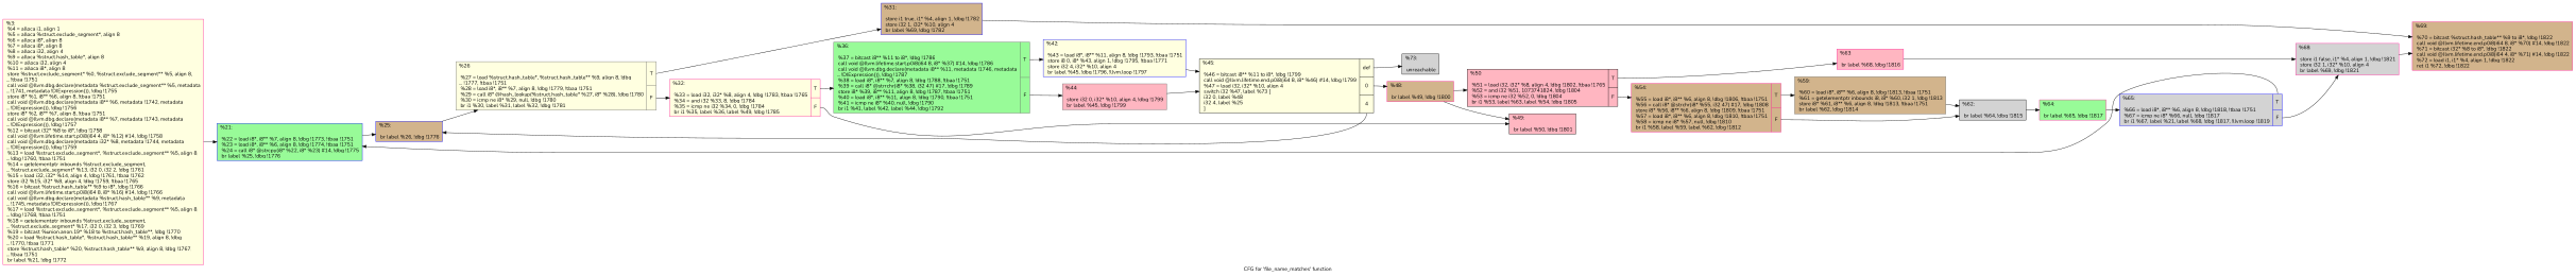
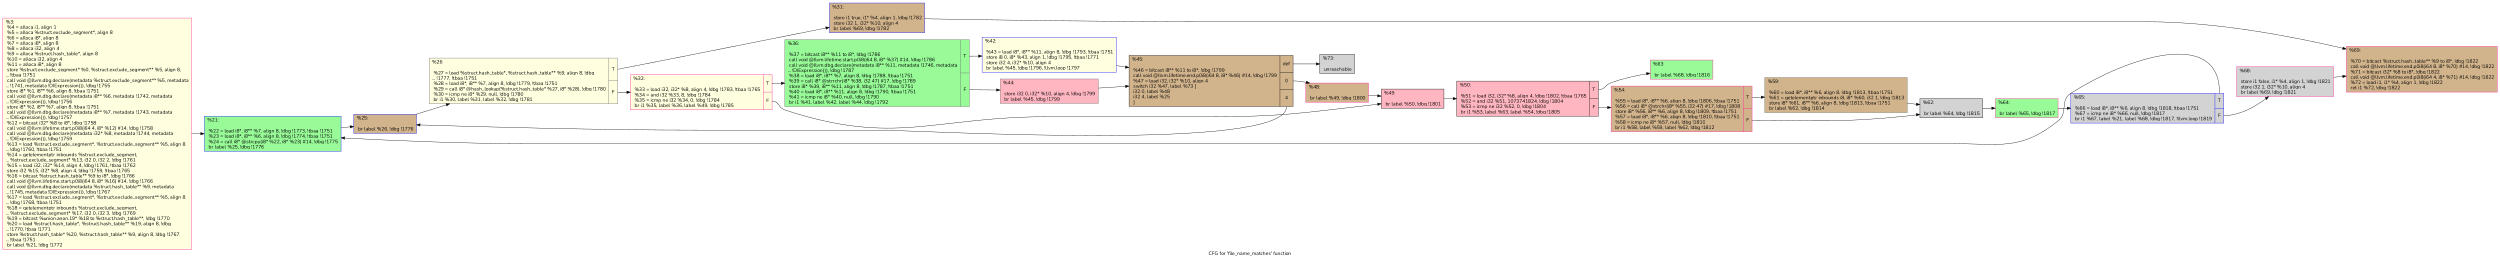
  digraph {
    fontname=Nunito
    label="CFG for 'file_name_matches' function"
    rankdir=LR
    node [color=deeppink fillcolor=tan fontname=Nunito shape=record style=filled]
    edge [fontname=Nunito]
    n1 [fillcolor=lightyellow label="{%3:\l  %4 = alloca i1, align 1\l  %5 = alloca %struct.exclude_segment*, align 8\l  %6 = alloca i8*, align 8\l  %7 = alloca i8*, align 8\l  %8 = alloca i32, align 4\l  %9 = alloca %struct.hash_table*, align 8\l  %10 = alloca i32, align 4\l  %11 = alloca i8*, align 8\l  store %struct.exclude_segment* %0, %struct.exclude_segment** %5, align 8,\l... !tbaa !1751\l  call void @llvm.dbg.declare(metadata %struct.exclude_segment** %5, metadata\l... !1741, metadata !DIExpression()), !dbg !1755\l  store i8* %1, i8** %6, align 8, !tbaa !1751\l  call void @llvm.dbg.declare(metadata i8** %6, metadata !1742, metadata\l... !DIExpression()), !dbg !1756\l  store i8* %2, i8** %7, align 8, !tbaa !1751\l  call void @llvm.dbg.declare(metadata i8** %7, metadata !1743, metadata\l... !DIExpression()), !dbg !1757\l  %12 = bitcast i32* %8 to i8*, !dbg !1758\l  call void @llvm.lifetime.start.p0i8(i64 4, i8* %12) #14, !dbg !1758\l  call void @llvm.dbg.declare(metadata i32* %8, metadata !1744, metadata\l... !DIExpression()), !dbg !1759\l  %13 = load %struct.exclude_segment*, %struct.exclude_segment** %5, align 8,\l... !dbg !1760, !tbaa !1751\l  %14 = getelementptr inbounds %struct.exclude_segment,\l... %struct.exclude_segment* %13, i32 0, i32 2, !dbg !1761\l  %15 = load i32, i32* %14, align 4, !dbg !1761, !tbaa !1762\l  store i32 %15, i32* %8, align 4, !dbg !1759, !tbaa !1765\l  %16 = bitcast %struct.hash_table** %9 to i8*, !dbg !1766\l  call void @llvm.lifetime.start.p0i8(i64 8, i8* %16) #14, !dbg !1766\l  call void @llvm.dbg.declare(metadata %struct.hash_table** %9, metadata\l... !1745, metadata !DIExpression()), !dbg !1767\l  %17 = load %struct.exclude_segment*, %struct.exclude_segment** %5, align 8,\l... !dbg !1768, !tbaa !1751\l  %18 = getelementptr inbounds %struct.exclude_segment,\l... %struct.exclude_segment* %17, i32 0, i32 3, !dbg !1769\l  %19 = bitcast %union.anon.19* %18 to %struct.hash_table**, !dbg !1770\l  %20 = load %struct.hash_table*, %struct.hash_table** %19, align 8, !dbg\l... !1770, !tbaa !1771\l  store %struct.hash_table* %20, %struct.hash_table** %9, align 8, !dbg !1767,\l... !tbaa !1751\l  br label %21, !dbg !1772\l}"]
    n2 [color=blue fillcolor=palegreen label="{%21:\l\l  %22 = load i8*, i8** %7, align 8, !dbg !1773, !tbaa !1751\l  %23 = load i8*, i8** %6, align 8, !dbg !1774, !tbaa !1751\l  %24 = call i8* @strcpy(i8* %22, i8* %23) #14, !dbg !1775\l  br label %25, !dbg !1776\l}"]
    n3 [color=blue label="{%25:\l\l  br label %26, !dbg !1776\l}"]
    n4 [color=gray40 fillcolor=lightyellow label="{%26:\l\l  %27 = load %struct.hash_table*, %struct.hash_table** %9, align 8, !dbg\l... !1777, !tbaa !1751\l  %28 = load i8*, i8** %7, align 8, !dbg !1779, !tbaa !1751\l  %29 = call i8* @hash_lookup(%struct.hash_table* %27, i8* %28), !dbg !1780\l  %30 = icmp ne i8* %29, null, !dbg !1780\l  br i1 %30, label %31, label %32, !dbg !1781\l|{<s0>T|<s1>F}}"]
    n5 [color=blue label="{%31:\l\l  store i1 true, i1* %4, align 1, !dbg !1782\l  store i32 1, i32* %10, align 4\l  br label %69, !dbg !1782\l}"]
    n6 [fillcolor=lightyellow label="{%32:\l\l  %33 = load i32, i32* %8, align 4, !dbg !1783, !tbaa !1765\l  %34 = and i32 %33, 8, !dbg !1784\l  %35 = icmp ne i32 %34, 0, !dbg !1784\l  br i1 %35, label %36, label %49, !dbg !1785\l|{<s0>T|<s1>F}}"]
    n7 [label="{%69:\l\l  %70 = bitcast %struct.hash_table** %9 to i8*, !dbg !1822\l  call void @llvm.lifetime.end.p0i8(i64 8, i8* %70) #14, !dbg !1822\l  %71 = bitcast i32* %8 to i8*, !dbg !1822\l  call void @llvm.lifetime.end.p0i8(i64 4, i8* %71) #14, !dbg !1822\l  %72 = load i1, i1* %4, align 1, !dbg !1822\l  ret i1 %72, !dbg !1822\l}"]
    n8 [color=gray40 fillcolor=palegreen label="{%36:\l\l  %37 = bitcast i8** %11 to i8*, !dbg !1786\l  call void @llvm.lifetime.start.p0i8(i64 8, i8* %37) #14, !dbg !1786\l  call void @llvm.dbg.declare(metadata i8** %11, metadata !1746, metadata\l... !DIExpression()), !dbg !1787\l  %38 = load i8*, i8** %7, align 8, !dbg !1788, !tbaa !1751\l  %39 = call i8* @strrchr(i8* %38, i32 47) #17, !dbg !1789\l  store i8* %39, i8** %11, align 8, !dbg !1787, !tbaa !1751\l  %40 = load i8*, i8** %11, align 8, !dbg !1790, !tbaa !1751\l  %41 = icmp ne i8* %40, null, !dbg !1790\l  br i1 %41, label %42, label %44, !dbg !1792\l|{<s0>T|<s1>F}}"]
    n9 [color=black fillcolor=lightpink label="{%49:\l\l  br label %50, !dbg !1801\l}"]
    n10 [color=blue fillcolor=lightyellow label="{%42:\l\l  %43 = load i8*, i8** %11, align 8, !dbg !1793, !tbaa !1751\l  store i8 0, i8* %43, align 1, !dbg !1795, !tbaa !1771\l  store i32 4, i32* %10, align 4\l  br label %45, !dbg !1796, !llvm.loop !1797\l}"]
    n11 [color=gray40 fillcolor=lightpink label="{%44:\l\l  store i32 0, i32* %10, align 4, !dbg !1799\l  br label %45, !dbg !1799\l}"]
    n12 [color=black fillcolor=lightpink label="{%50:\l\l  %51 = load i32, i32* %8, align 4, !dbg !1802, !tbaa !1765\l  %52 = and i32 %51, 1073741824, !dbg !1804\l  %53 = icmp ne i32 %52, 0, !dbg !1804\l  br i1 %53, label %63, label %54, !dbg !1805\l|{<s0>T|<s1>F}}"]
-   n13 [color=black fillcolor=lightyellow label="{%45:\l\l  %46 = bitcast i8** %11 to i8*, !dbg !1799\l  call void @llvm.lifetime.end.p0i8(i64 8, i8* %46) #14, !dbg !1799\l  %47 = load i32, i32* %10, align 4\l  switch i32 %47, label %73 [\l    i32 0, label %48\l    i32 4, label %25\l  ]\l|{<s0>def|<s1>0|<s2>4}}"]
-   n14 [fillcolor=lightpink label="{%63:\l\l  br label %68, !dbg !1816\l}"]
+   n13 [color=black label="{%45:\l\l  %46 = bitcast i8** %11 to i8*, !dbg !1799\l  call void @llvm.lifetime.end.p0i8(i64 8, i8* %46) #14, !dbg !1799\l  %47 = load i32, i32* %10, align 4\l  switch i32 %47, label %73 [\l    i32 0, label %48\l    i32 4, label %25\l  ]\l|{<s0>def|<s1>0|<s2>4}}"]
+   n14 [fillcolor=palegreen label="{%63:\l\l  br label %68, !dbg !1816\l}"]
    n15 [label="{%54:\l\l  %55 = load i8*, i8** %6, align 8, !dbg !1806, !tbaa !1751\l  %56 = call i8* @strchr(i8* %55, i32 47) #17, !dbg !1808\l  store i8* %56, i8** %6, align 8, !dbg !1809, !tbaa !1751\l  %57 = load i8*, i8** %6, align 8, !dbg !1810, !tbaa !1751\l  %58 = icmp ne i8* %57, null, !dbg !1810\l  br i1 %58, label %59, label %62, !dbg !1812\l|{<s0>T|<s1>F}}"]
    n16 [color=black fillcolor=lightgrey label="{%73:\l\l  unreachable\l}"]
    n17 [label="{%48:\l\l  br label %49, !dbg !1800\l}"]
    n18 [fillcolor=lightgrey label="{%68:\l\l  store i1 false, i1* %4, align 1, !dbg !1821\l  store i32 1, i32* %10, align 4\l  br label %69, !dbg !1821\l}"]
    n19 [color=gray40 label="{%59:\l\l  %60 = load i8*, i8** %6, align 8, !dbg !1813, !tbaa !1751\l  %61 = getelementptr inbounds i8, i8* %60, i32 1, !dbg !1813\l  store i8* %61, i8** %6, align 8, !dbg !1813, !tbaa !1751\l  br label %62, !dbg !1814\l}"]
    n20 [color=black fillcolor=lightgrey label="{%62:\l\l  br label %64, !dbg !1815\l}"]
    n21 [fillcolor=palegreen label="{%64:\l\l  br label %65, !dbg !1817\l}"]
    n22 [color=blue fillcolor=lightgrey label="{%65:\l\l  %66 = load i8*, i8** %6, align 8, !dbg !1818, !tbaa !1751\l  %67 = icmp ne i8* %66, null, !dbg !1817\l  br i1 %67, label %21, label %68, !dbg !1817, !llvm.loop !1819\l|{<s0>T|<s1>F}}"]
    n1 -> n2
    n2 -> n3
    n3 -> n4
    n4 -> n5 [tailport=s0]
    n4 -> n6 [tailport=s1]
    n5 -> n7
    n6 -> n8 [tailport=s0]
    n6 -> n9 [tailport=s1]
    n8 -> n10 [tailport=s0]
    n8 -> n11 [tailport=s1]
-   n17 -> n12
+   n9 -> n12
    n10 -> n13
    n11 -> n13
    n12 -> n14 [tailport=s0]
    n12 -> n15 [tailport=s1]
    n13 -> n3 [tailport=s2]
    n13 -> n16 [tailport=s0]
    n13 -> n17 [tailport=s1]
-   n14 -> n18
    n15 -> n19 [tailport=s0]
    n15 -> n20 [tailport=s1]
    n17 -> n9
    n18 -> n7
    n19 -> n20
    n20 -> n21
    n21 -> n22
    n22 -> n2 [tailport=s0]
    n22 -> n18 [tailport=s1]
  }
